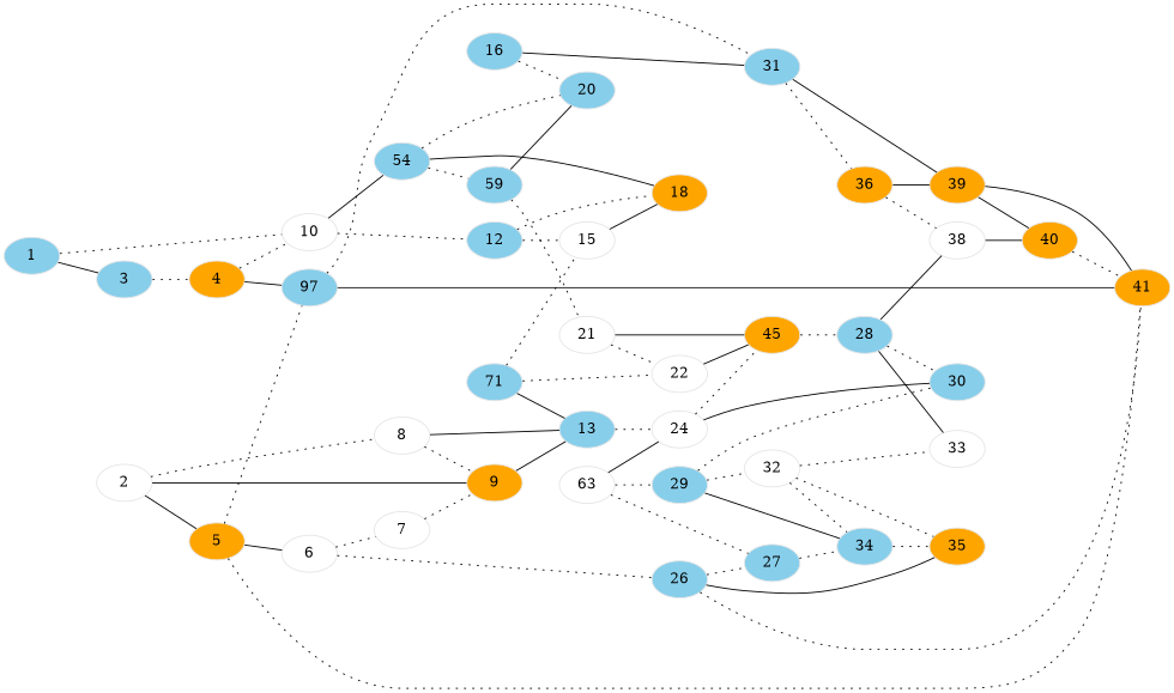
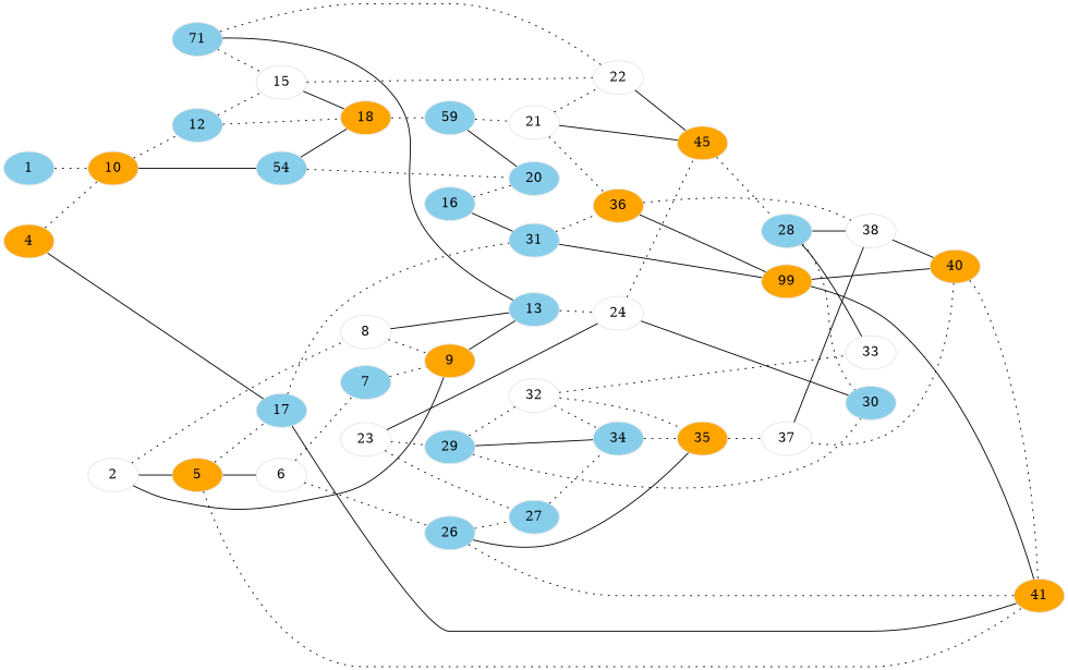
  graph {
    rankdir=LR
    node [color=gray90 fillcolor=skyblue style=filled]
    edge [style=dotted weight=1.0]
    1
-   3
-   10 [fillcolor=white]
+   10 [fillcolor=orange]
    4 [fillcolor=orange]
    8 [fillcolor=white]
    9 [fillcolor=orange]
    13
    12
    n9 [label=54]
    2 [fillcolor=white]
    5 [fillcolor=orange]
-   17 [label=97]
+   17
    6 [fillcolor=white]
    41 [fillcolor=orange]
    31
-   7 [fillcolor=white]
+   7
    26
    27
    35 [fillcolor=orange]
    24 [fillcolor=white]
    15 [fillcolor=white]
    18 [fillcolor=orange]
    20
    n24 [label=71]
    22 [fillcolor=white]
    n26 [fillcolor=orange label=45]
    n27 [label=59]
    30
    16
    36 [fillcolor=orange]
-   39 [fillcolor=orange]
+   39 [fillcolor=orange label=99]
    21 [fillcolor=white]
    28
    38 [fillcolor=white]
-   23 [fillcolor=white label=63]
+   23 [fillcolor=white]
    29
    34
    32 [fillcolor=white]
    33 [fillcolor=white]
+   37 [fillcolor=white]
    40 [fillcolor=orange]
-   1 -- 3 [style=solid]
    1 -- 10
-   3 -- 4
    10 -- 12
    10 -- n9 [style=solid]
    4 -- 10
    4 -- 17 [style=solid]
    8 -- 9
    8 -- 13 [style=solid]
    9 -- 13 [style=solid]
    13 -- 24
    12 -- 15
    12 -- 18
    n9 -- 18 [style=solid]
    n9 -- 20
    2 -- 8
    2 -- 9 [style=solid]
    2 -- 5 [style=solid]
    5 -- 17
    5 -- 6 [style=solid]
    5 -- 41
    17 -- 41 [style=solid]
    17 -- 31
    6 -- 7
    6 -- 26 [weight=2.0]
    31 -- 36
    31 -- 39 [style=solid]
    7 -- 9 [weight=2.0]
    26 -- 41
    26 -- 27 [weight=2.0]
    26 -- 35 [style=solid]
    27 -- 34
+   35 -- 37
    24 -- n26
    24 -- 30 [style=solid]
    15 -- 18 [style=solid]
-   n9 -- n27
+   15 -- 22
+   18 -- n27
    n24 -- 13 [style=solid]
    n24 -- 15
    n24 -- 22
    22 -- n26 [style=solid]
    n26 -- 28
    n27 -- 20 [style=solid]
    n27 -- 21
    16 -- 31 [style=solid]
    16 -- 20 [weight=2.0]
    36 -- 39 [style=solid]
    36 -- 38
    39 -- 41 [style=solid]
    39 -- 40 [style=solid]
    21 -- 22
    21 -- n26 [style=solid]
+   21 -- 36
    28 -- 30
    28 -- 38 [style=solid]
    28 -- 33 [style=solid]
    38 -- 40 [style=solid]
    23 -- 27
    23 -- 24 [style=solid]
    23 -- 29
    29 -- 30
    29 -- 34 [style=solid]
    29 -- 32
    34 -- 35
    32 -- 35
    32 -- 34
    32 -- 33
+   37 -- 38 [style=solid]
+   37 -- 40
    40 -- 41
  }
